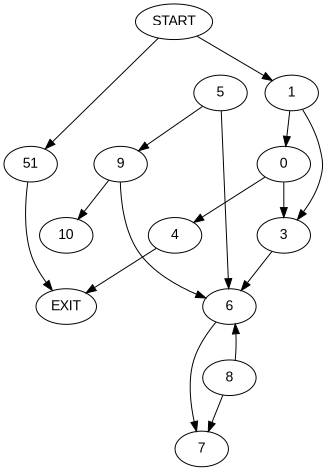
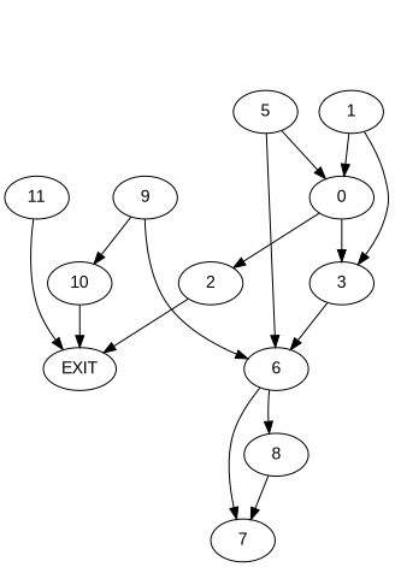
  digraph {
    fontname="Liberation Sans"
    node [fontname="Liberation Sans"]
    edge [fontname="Liberation Sans"]
-   n1 [label=START]
    1
-   11 [label=51]
+   11
    n4 [label=0]
    3
    n6 [label=EXIT]
-   4
+   4 [label=2]
    6
    5
    9
    7
    8
    10
-   n1 -> 1
-   n1 -> 11
    1 -> n4
    1 -> 3
    11 -> n6
    n4 -> 3
    n4 -> 4
    3 -> 6
    4 -> n6
    6 -> 7
-   8 -> 6
+   6 -> 8
    5 -> 6
-   5 -> 9
+   5 -> n4
    9 -> 6
    9 -> 10
    8 -> 7
+   10 -> n6
  }
